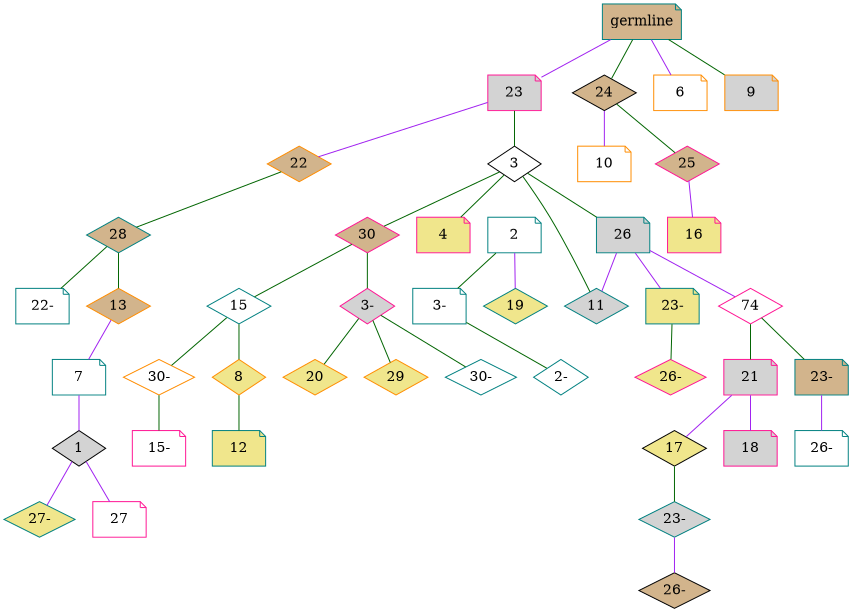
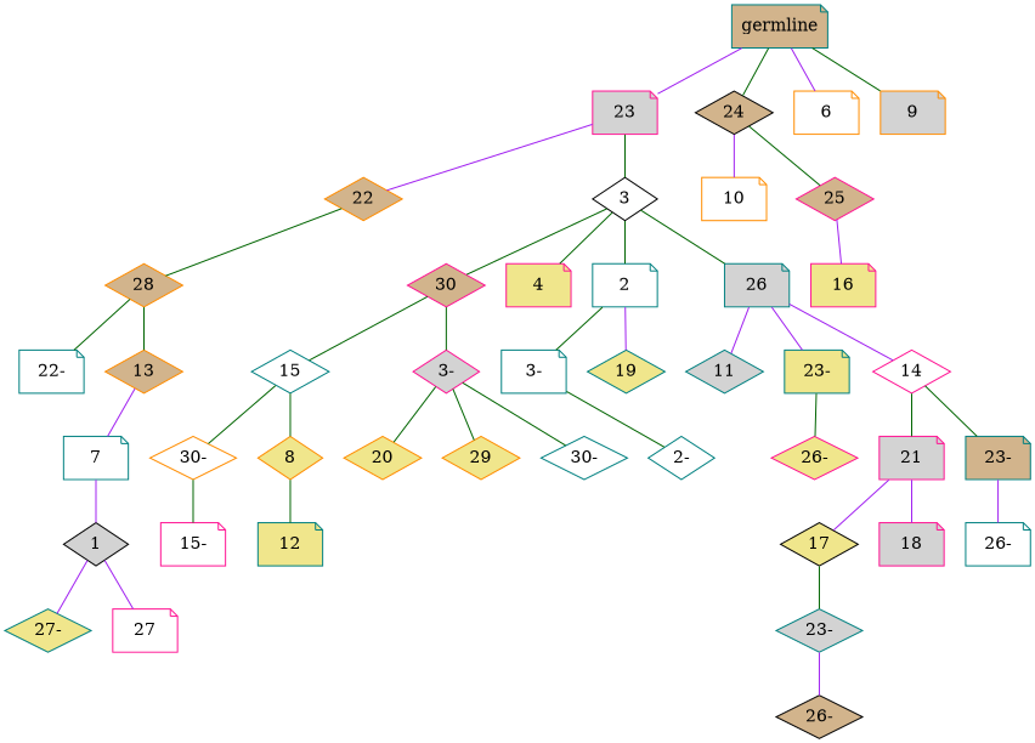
  graph {
    node [color=teal fillcolor=white shape=diamond style=filled]
    edge [color=darkgreen]
    n1 [fillcolor=tan label=germline shape=note]
    n2 [color=deeppink fillcolor=lightgrey label=23 shape=note]
    n3 [color=black fillcolor=tan label=24]
    n4 [color=darkorange label=6 shape=note]
    n5 [color=darkorange fillcolor=lightgrey label=9 shape=note]
    n6 [color=darkorange fillcolor=tan label=22]
    n7 [color=black label=3]
    n8 [color=darkorange label=10 shape=note]
    n9 [color=deeppink fillcolor=tan label=25]
-   n10 [fillcolor=tan label=28]
+   n10 [color=darkorange fillcolor=tan label=28]
    n11 [label=2 shape=note]
    n12 [fillcolor=lightgrey label=26 shape=note]
    n13 [color=deeppink fillcolor=tan label=30]
    n14 [color=deeppink fillcolor=khaki label=4 shape=note]
    n15 [color=darkorange fillcolor=tan label=13]
    n16 [label="22-" shape=note]
    n17 [label=7 shape=note]
    n18 [color=black fillcolor=lightgrey label=1]
    n19 [color=deeppink label=27 shape=note]
    n20 [fillcolor=khaki label="27-"]
    n21 [fillcolor=khaki label=19]
    n22 [label="3-" shape=note]
    n23 [fillcolor=lightgrey label=11]
-   n24 [color=deeppink label=74]
+   n24 [color=deeppink label=14]
    n25 [fillcolor=khaki label="23-" shape=note]
    n26 [label=15]
    n27 [color=deeppink fillcolor=lightgrey label="3-"]
    n28 [label="2-"]
    n29 [color=deeppink fillcolor=lightgrey label=21 shape=note]
    n30 [fillcolor=tan label="23-" shape=note]
    n31 [color=deeppink fillcolor=khaki label="26-"]
    n32 [color=black fillcolor=khaki label=17]
    n33 [color=deeppink fillcolor=lightgrey label=18 shape=note]
    n34 [label="26-" shape=note]
    n35 [fillcolor=lightgrey label="23-"]
    n36 [color=black fillcolor=tan label="26-"]
    n37 [color=darkorange label="30-"]
    n38 [color=darkorange fillcolor=khaki label=8]
    n39 [color=darkorange fillcolor=khaki label=20]
    n40 [color=darkorange fillcolor=khaki label=29]
    n41 [label="30-"]
    n42 [color=deeppink label="15-" shape=note]
    n43 [fillcolor=khaki label=12 shape=note]
    n44 [color=deeppink fillcolor=khaki label=16 shape=note]
    n1 -- n2 [color=purple]
    n1 -- n3
    n1 -- n4 [color=purple]
    n1 -- n5
    n2 -- n6 [color=purple]
    n2 -- n7
    n3 -- n8 [color=purple]
    n3 -- n9
    n6 -- n10
-   n7 -- n23
+   n7 -- n11
    n7 -- n12
    n7 -- n13
    n7 -- n14
    n9 -- n44 [color=purple]
    n10 -- n15
    n10 -- n16
    n11 -- n21 [color=purple]
    n11 -- n22
    n12 -- n23 [color=purple]
    n12 -- n24 [color=purple]
    n12 -- n25 [color=purple]
    n13 -- n26
    n13 -- n27
    n15 -- n17 [color=purple]
    n17 -- n18 [color=purple]
    n18 -- n19 [color=purple]
    n18 -- n20 [color=purple]
    n22 -- n28
    n24 -- n29
    n24 -- n30
    n25 -- n31
    n26 -- n37
    n26 -- n38
    n27 -- n39
    n27 -- n40
    n27 -- n41
    n29 -- n32 [color=purple]
    n29 -- n33 [color=purple]
    n30 -- n34 [color=purple]
    n32 -- n35
    n35 -- n36 [color=purple]
    n37 -- n42
    n38 -- n43
  }
